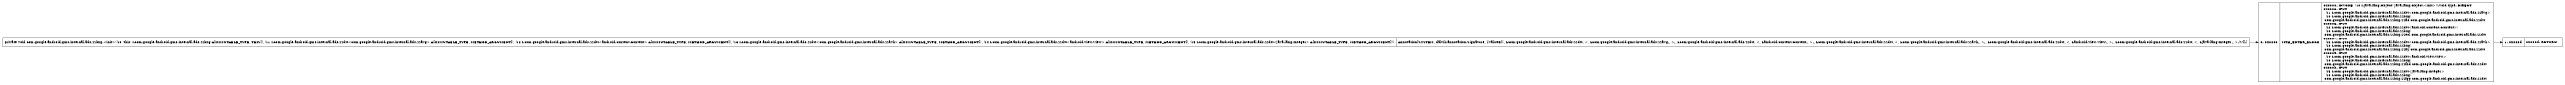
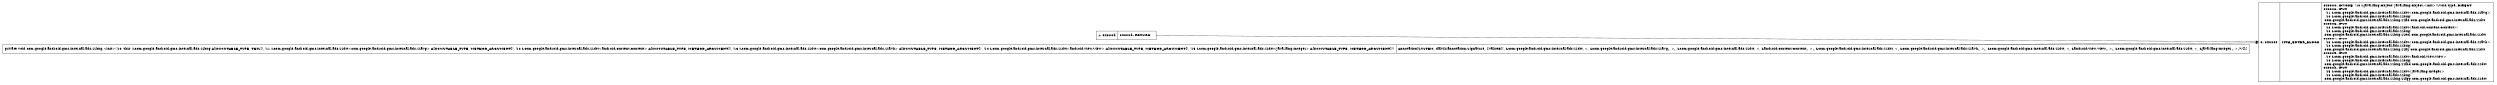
  digraph {
    rankdir=LR
    node [shape=record]
    n1 [label="{0\:\ 0x0000|MTH_ENTER_BLOCK\l|0x0000: INVOKE  (r0 I:java.lang.Object) java.lang.Object.\<init\>():void type: DIRECT \l0x0003: IPUT  \l  (r1 I:com.google.android.gms.internal.ads.zzdtt\<com.google.android.gms.internal.ads.zzavg\>)\l  (r0 I:com.google.android.gms.internal.ads.zzbxg)\l com.google.android.gms.internal.ads.zzbxg.zzfio com.google.android.gms.internal.ads.zzdtt \l0x0005: IPUT  \l  (r2 I:com.google.android.gms.internal.ads.zzdtt\<android.content.Context\>)\l  (r0 I:com.google.android.gms.internal.ads.zzbxg)\l com.google.android.gms.internal.ads.zzbxg.zzeol com.google.android.gms.internal.ads.zzdtt \l0x0007: IPUT  \l  (r3 I:com.google.android.gms.internal.ads.zzdtt\<com.google.android.gms.internal.ads.zzavh\>)\l  (r0 I:com.google.android.gms.internal.ads.zzbxg)\l com.google.android.gms.internal.ads.zzbxg.zzfly com.google.android.gms.internal.ads.zzdtt \l0x0009: IPUT  \l  (r4 I:com.google.android.gms.internal.ads.zzdtt\<android.view.View\>)\l  (r0 I:com.google.android.gms.internal.ads.zzbxg)\l com.google.android.gms.internal.ads.zzbxg.zzfhd com.google.android.gms.internal.ads.zzdtt \l0x000b: IPUT  \l  (r5 I:com.google.android.gms.internal.ads.zzdtt\<java.lang.Integer\>)\l  (r0 I:com.google.android.gms.internal.ads.zzbxg)\l com.google.android.gms.internal.ads.zzbxg.zzfgp com.google.android.gms.internal.ads.zzdtt \l}"]
    n2 [label="{1\:\ 0x000d|0x000d: RETURN   \l}"]
    n3 [label="{private void com.google.android.gms.internal.ads.zzbxg.\<init\>((r0 'this' I:com.google.android.gms.internal.ads.zzbxg A[IMMUTABLE_TYPE, THIS]), (r1 I:com.google.android.gms.internal.ads.zzdtt\<com.google.android.gms.internal.ads.zzavg\> A[IMMUTABLE_TYPE, METHOD_ARGUMENT]), (r2 I:com.google.android.gms.internal.ads.zzdtt\<android.content.Context\> A[IMMUTABLE_TYPE, METHOD_ARGUMENT]), (r3 I:com.google.android.gms.internal.ads.zzdtt\<com.google.android.gms.internal.ads.zzavh\> A[IMMUTABLE_TYPE, METHOD_ARGUMENT]), (r4 I:com.google.android.gms.internal.ads.zzdtt\<android.view.View\> A[IMMUTABLE_TYPE, METHOD_ARGUMENT]), (r5 I:com.google.android.gms.internal.ads.zzdtt\<java.lang.Integer\> A[IMMUTABLE_TYPE, METHOD_ARGUMENT]))  | Annotation[SYSTEM, dalvik.annotation.Signature, \{value=[(, Lcom\/google\/android\/gms\/internal\/ads\/zzdtt, \<, Lcom\/google\/android\/gms\/internal\/ads\/zzavg;, \>;, Lcom\/google\/android\/gms\/internal\/ads\/zzdtt, \<, Landroid\/content\/Context;, \>;, Lcom\/google\/android\/gms\/internal\/ads\/zzdtt, \<, Lcom\/google\/android\/gms\/internal\/ads\/zzavh;, \>;, Lcom\/google\/android\/gms\/internal\/ads\/zzdtt, \<, Landroid\/view\/View;, \>;, Lcom\/google\/android\/gms\/internal\/ads\/zzdtt, \<, Ljava\/lang\/Integer;, \>;)V]\}]\l}"]
-   n1 -> n2
+   n2 -> n1
    n3 -> n1
  }
